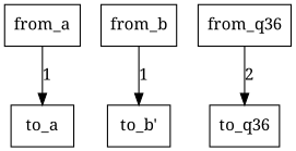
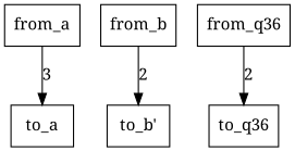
  digraph {
    fontname="Noto Serif"
    rankdir=TB
    node [fillcolor=white fontname="Noto Serif" shape=box style=filled]
    edge [fontname="Noto Serif"]
    n1 [label=<from_a>]
    n2 [label=<to_a>]
    n3 [label=<from_b>]
    n4 [label=<to_b'>]
    n5 [label=<from_q36>]
    n6 [label=<to_q36>]
-   n1 -> n2 [label=1]
-   n3 -> n4 [label=1]
+   n1 -> n2 [label=3]
+   n3 -> n4 [label=2]
    n5 -> n6 [label=2]
  }
